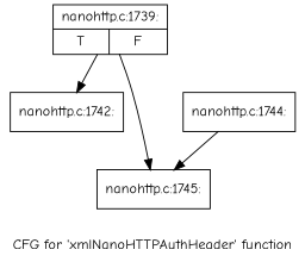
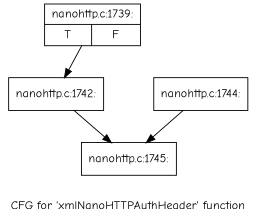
  digraph {
    fontname="Comic Neue"
    label="CFG for 'xmlNanoHTTPAuthHeader' function"
    node [fontname="Comic Neue" shape=record]
    edge [fontname="Comic Neue"]
    n1 [label="{nanohttp.c:1739:|{<s0>T|<s1>F}}"]
    n2 [label="{nanohttp.c:1742:}"]
    n3 [label="{nanohttp.c:1745:}"]
    n4 [label="{nanohttp.c:1744:}"]
    n1 -> n2
-   n1 -> n3
+   n2 -> n3
    n4 -> n3
  }
